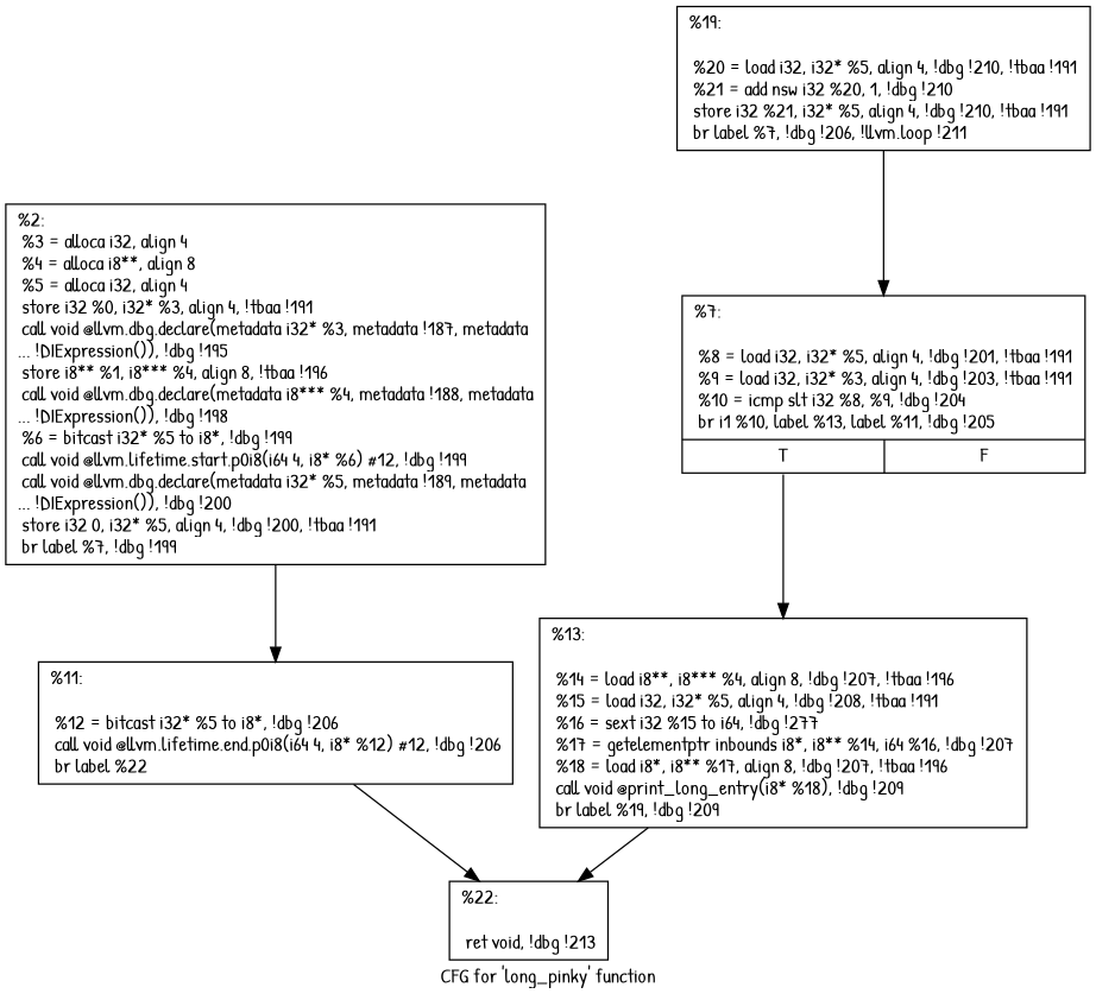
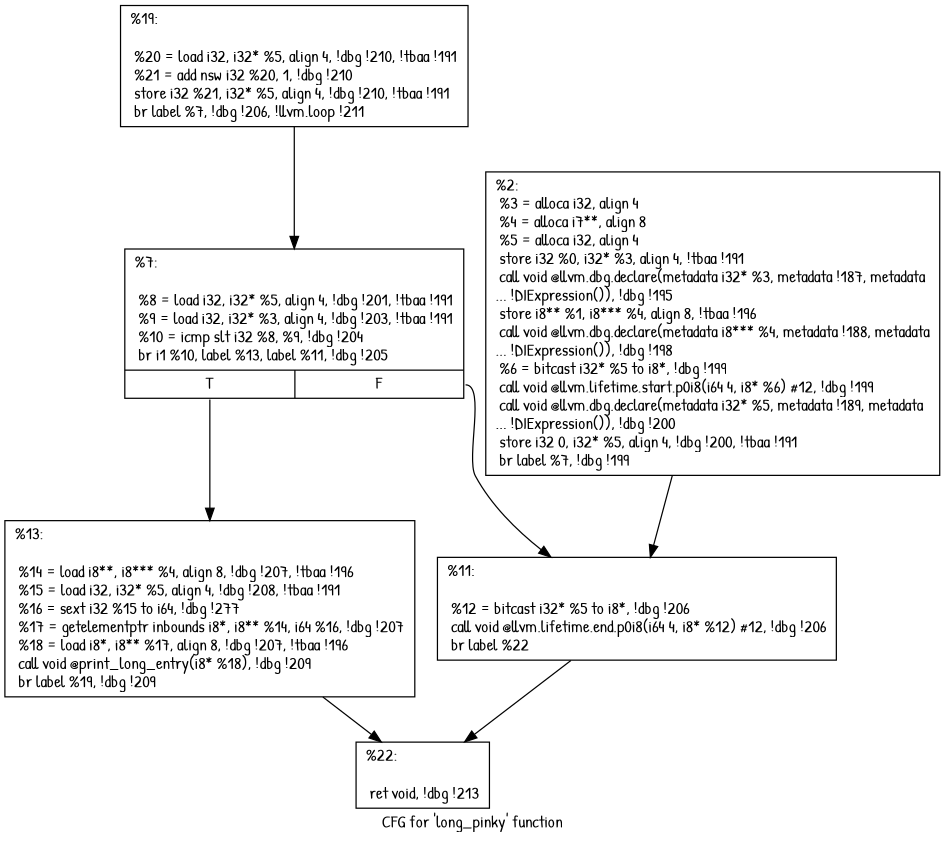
  digraph {
    fontname="Patrick Hand"
    label="CFG for 'long_pinky' function"
    node [fontname="Patrick Hand" shape=record]
    edge [fontname="Patrick Hand"]
-   n1 [label="{%2:\l  %3 = alloca i32, align 4\l  %4 = alloca i8**, align 8\l  %5 = alloca i32, align 4\l  store i32 %0, i32* %3, align 4, !tbaa !191\l  call void @llvm.dbg.declare(metadata i32* %3, metadata !187, metadata\l... !DIExpression()), !dbg !195\l  store i8** %1, i8*** %4, align 8, !tbaa !196\l  call void @llvm.dbg.declare(metadata i8*** %4, metadata !188, metadata\l... !DIExpression()), !dbg !198\l  %6 = bitcast i32* %5 to i8*, !dbg !199\l  call void @llvm.lifetime.start.p0i8(i64 4, i8* %6) #12, !dbg !199\l  call void @llvm.dbg.declare(metadata i32* %5, metadata !189, metadata\l... !DIExpression()), !dbg !200\l  store i32 0, i32* %5, align 4, !dbg !200, !tbaa !191\l  br label %7, !dbg !199\l}"]
+   n1 [label="{%2:\l  %3 = alloca i32, align 4\l  %4 = alloca i7**, align 8\l  %5 = alloca i32, align 4\l  store i32 %0, i32* %3, align 4, !tbaa !191\l  call void @llvm.dbg.declare(metadata i32* %3, metadata !187, metadata\l... !DIExpression()), !dbg !195\l  store i8** %1, i8*** %4, align 8, !tbaa !196\l  call void @llvm.dbg.declare(metadata i8*** %4, metadata !188, metadata\l... !DIExpression()), !dbg !198\l  %6 = bitcast i32* %5 to i8*, !dbg !199\l  call void @llvm.lifetime.start.p0i8(i64 4, i8* %6) #12, !dbg !199\l  call void @llvm.dbg.declare(metadata i32* %5, metadata !189, metadata\l... !DIExpression()), !dbg !200\l  store i32 0, i32* %5, align 4, !dbg !200, !tbaa !191\l  br label %7, !dbg !199\l}"]
    n2 [label="{%11:\l\l  %12 = bitcast i32* %5 to i8*, !dbg !206\l  call void @llvm.lifetime.end.p0i8(i64 4, i8* %12) #12, !dbg !206\l  br label %22\l}"]
    n3 [label="{%7:\l\l  %8 = load i32, i32* %5, align 4, !dbg !201, !tbaa !191\l  %9 = load i32, i32* %3, align 4, !dbg !203, !tbaa !191\l  %10 = icmp slt i32 %8, %9, !dbg !204\l  br i1 %10, label %13, label %11, !dbg !205\l|{<s0>T|<s1>F}}"]
    n4 [label="{%13:\l\l  %14 = load i8**, i8*** %4, align 8, !dbg !207, !tbaa !196\l  %15 = load i32, i32* %5, align 4, !dbg !208, !tbaa !191\l  %16 = sext i32 %15 to i64, !dbg !277\l  %17 = getelementptr inbounds i8*, i8** %14, i64 %16, !dbg !207\l  %18 = load i8*, i8** %17, align 8, !dbg !207, !tbaa !196\l  call void @print_long_entry(i8* %18), !dbg !209\l  br label %19, !dbg !209\l}"]
    n5 [label="{%22:\l\l  ret void, !dbg !213\l}"]
    n6 [label="{%19:\l\l  %20 = load i32, i32* %5, align 4, !dbg !210, !tbaa !191\l  %21 = add nsw i32 %20, 1, !dbg !210\l  store i32 %21, i32* %5, align 4, !dbg !210, !tbaa !191\l  br label %7, !dbg !206, !llvm.loop !211\l}"]
    n1 -> n2
    n2 -> n5
+   n3 -> n2 [tailport=s1]
    n3 -> n4 [tailport=s0]
    n4 -> n5
    n6 -> n3
  }
